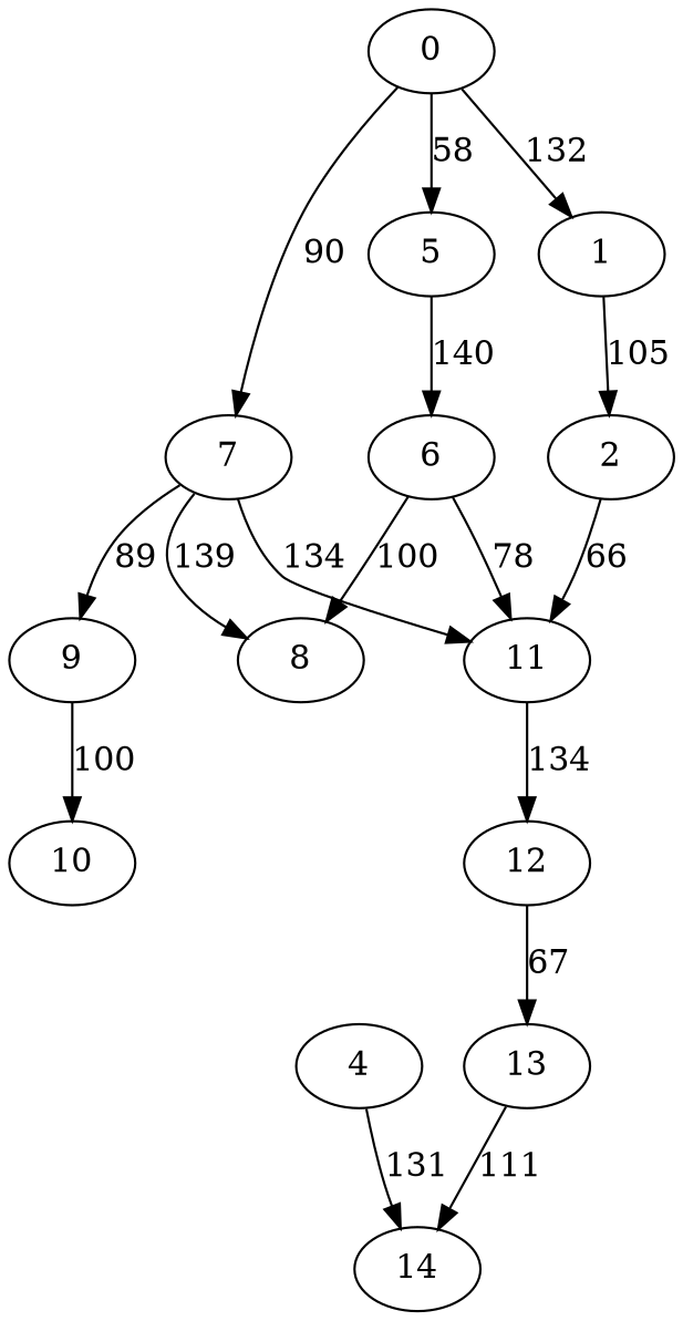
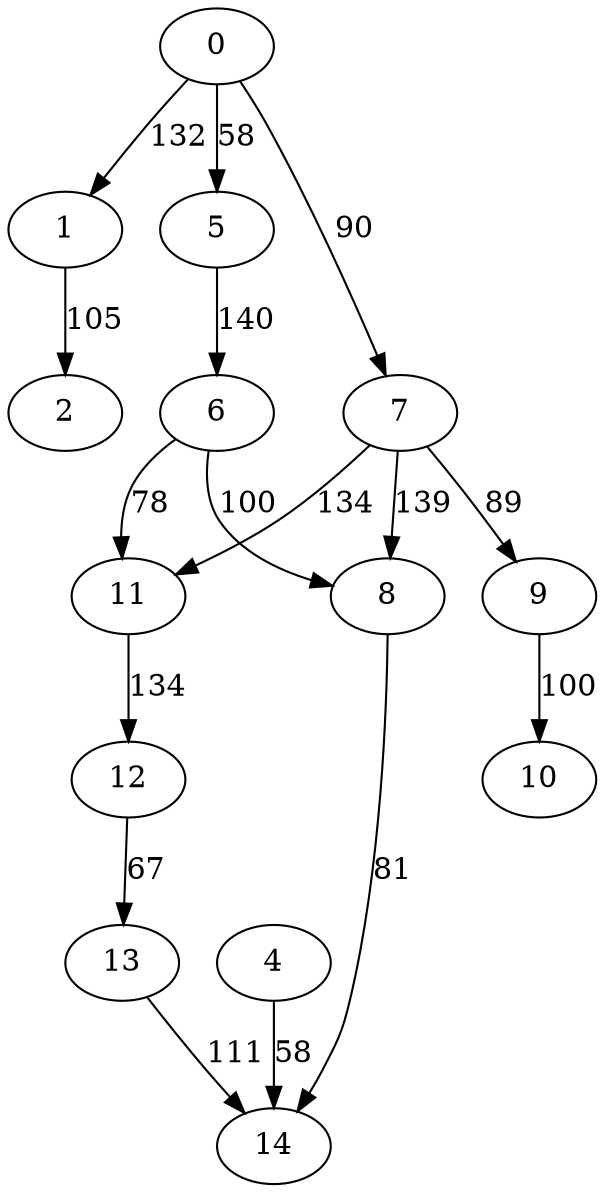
  digraph {
    0
    1
    5
    7
    2
    6
    11
    8
    9
    4
    14
    12
    13
    10
    0 -> 1 [label=132]
    0 -> 5 [label=58]
    0 -> 7 [label=90]
    1 -> 2 [label=105]
    5 -> 6 [label=140]
    7 -> 11 [label=134]
    7 -> 8 [label=139]
    7 -> 9 [label=89]
-   2 -> 11 [label=66]
    6 -> 11 [label=78]
    6 -> 8 [label=100]
    11 -> 12 [label=134]
+   8 -> 14 [label=81]
    9 -> 10 [label=100]
-   4 -> 14 [label=131]
+   4 -> 14 [label=58]
    12 -> 13 [label=67]
    13 -> 14 [label=111]
  }
